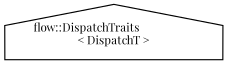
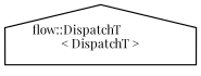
  digraph {
    rankdir=LR
    fontname="Playfair Display"
-   n1 [color=black fillcolor=white fontname="Playfair Display" fontsize=10 height=0.2 label="flow::DispatchTraits\l\< DispatchT \>" shape=house style=filled width=0.4]
+   n1 [color=black fillcolor=white fontname="Playfair Display" fontsize=10 height=0.2 label="flow::DispatchT\l\< DispatchT \>" shape=house style=filled width=0.4]
  }
